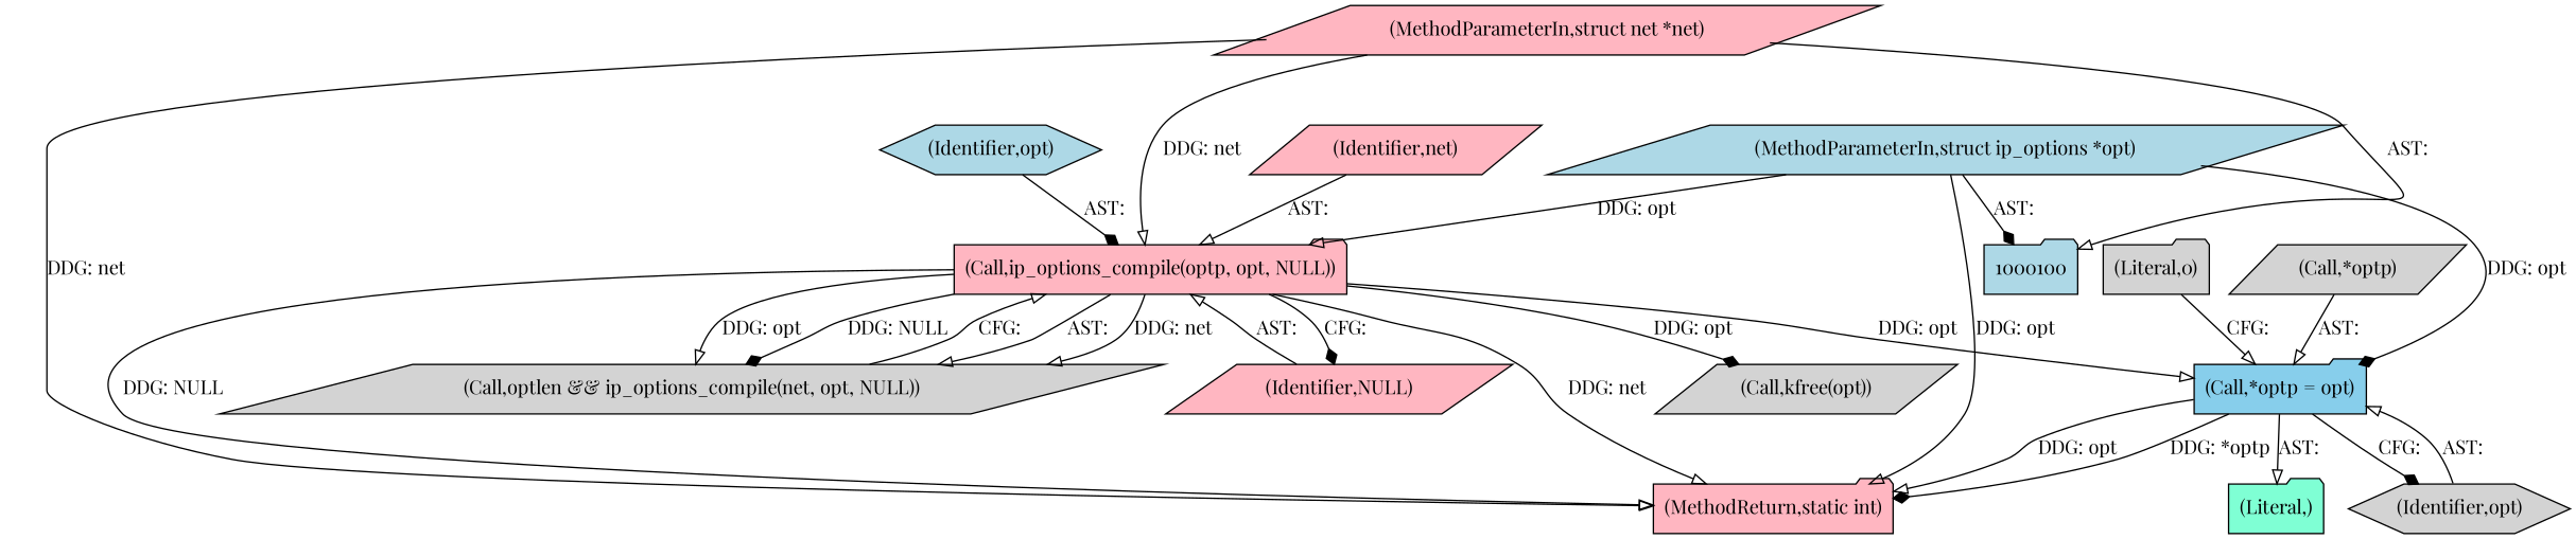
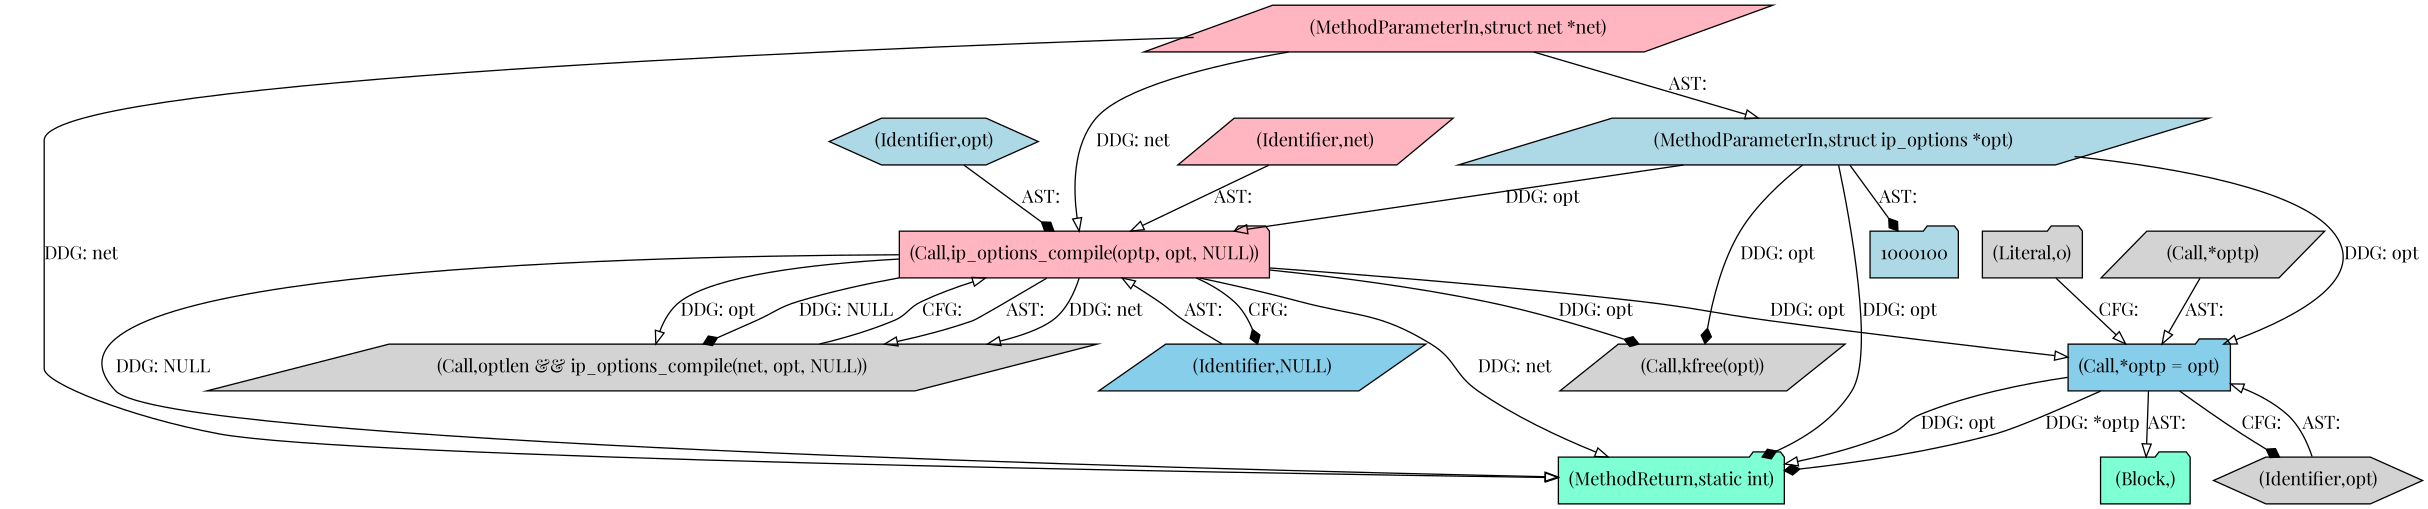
  digraph {
    fontname="Playfair Display"
    node [fillcolor=lightgrey fontname="Playfair Display" shape=parallelogram style=filled]
    edge [arrowhead=onormal fontname="Playfair Display"]
    n1 [fillcolor=skyblue label="(Call,*optp = opt)" shape=folder]
    n2 [label="(Identifier,opt)" shape=hexagon]
-   n3 [fillcolor=aquamarine label="(Literal,)" shape=folder]
-   n4 [fillcolor=lightpink label="(MethodReturn,static int)" shape=folder]
+   n3 [fillcolor=aquamarine label="(Block,)" shape=folder]
+   n4 [fillcolor=aquamarine label="(MethodReturn,static int)" shape=folder]
    n5 [fillcolor=lightpink label="(Call,ip_options_compile(optp, opt, NULL))" shape=folder]
-   n6 [fillcolor=lightpink label="(Identifier,NULL)"]
+   n6 [fillcolor=skyblue label="(Identifier,NULL)"]
    n7 [label="(Call,kfree(opt))"]
    n8 [label="(Call,optlen && ip_options_compile(net, opt, NULL))"]
    n9 [fillcolor=lightpink label="(MethodParameterIn,struct net *net)"]
    1000100 [fillcolor=lightblue shape=folder]
    n11 [fillcolor=lightblue label="(MethodParameterIn,struct ip_options *opt)"]
    n12 [label="(Literal,0)" shape=folder]
    n13 [fillcolor=lightpink label="(Identifier,net)"]
    n14 [fillcolor=lightblue label="(Identifier,opt)" shape=hexagon]
    n15 [label="(Call,*optp)"]
    n1 -> n2 [arrowhead=diamond label="CFG: "]
    n1 -> n3 [label="AST: "]
    n1 -> n4 [label="DDG: opt"]
    n1 -> n4 [arrowhead=diamond label="DDG: *optp"]
    n2 -> n1 [label="AST: "]
    n5 -> n1 [label="DDG: opt"]
    n5 -> n4 [label="DDG: net"]
    n5 -> n4 [label="DDG: NULL"]
    n5 -> n6 [arrowhead=diamond label="CFG: "]
    n5 -> n7 [arrowhead=diamond label="DDG: opt"]
    n5 -> n8 [label="AST: "]
    n5 -> n8 [label="DDG: net"]
    n5 -> n8 [label="DDG: opt"]
    n5 -> n8 [arrowhead=diamond label="DDG: NULL"]
    n6 -> n5 [label="AST: "]
    n8 -> n5 [label="CFG: "]
    n9 -> n4 [label="DDG: net"]
    n9 -> n5 [label="DDG: net"]
-   n9 -> 1000100 [label="AST: "]
-   n11 -> n1 [arrowhead=diamond label="DDG: opt"]
-   n11 -> n4 [label="DDG: opt"]
+   n9 -> n11 [label="AST: "]
+   n11 -> n1 [label="DDG: opt"]
+   n11 -> n4 [arrowhead=diamond label="DDG: opt"]
    n11 -> n5 [label="DDG: opt"]
+   n11 -> n7 [arrowhead=diamond label="DDG: opt"]
    n11 -> 1000100 [arrowhead=diamond label="AST: "]
    n12 -> n1 [label="CFG: "]
    n13 -> n5 [label="AST: "]
    n14 -> n5 [arrowhead=diamond label="AST: "]
    n15 -> n1 [label="AST: "]
  }
